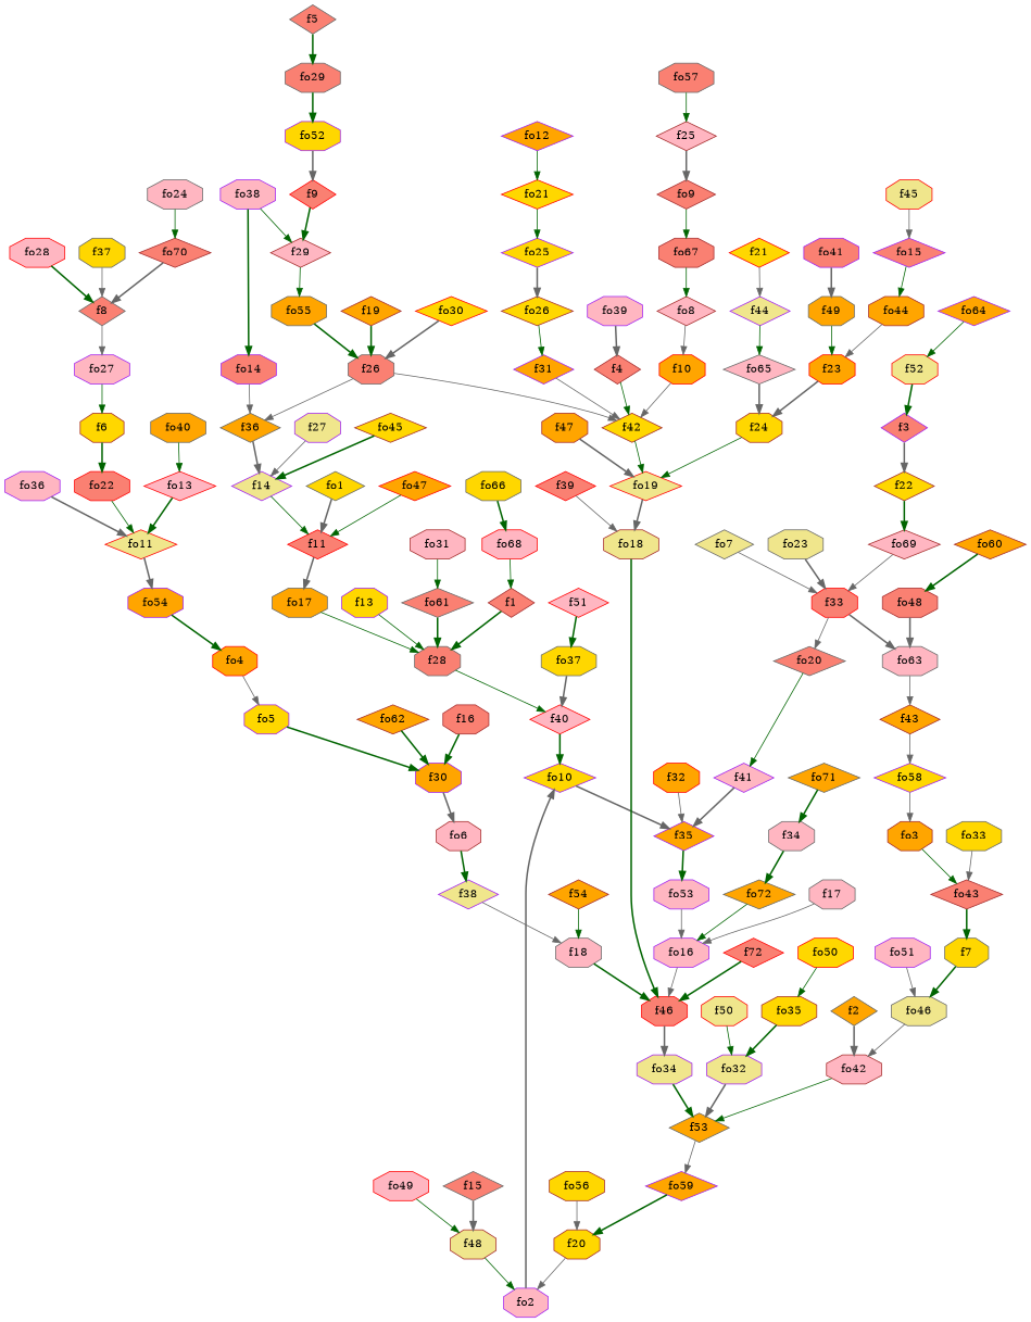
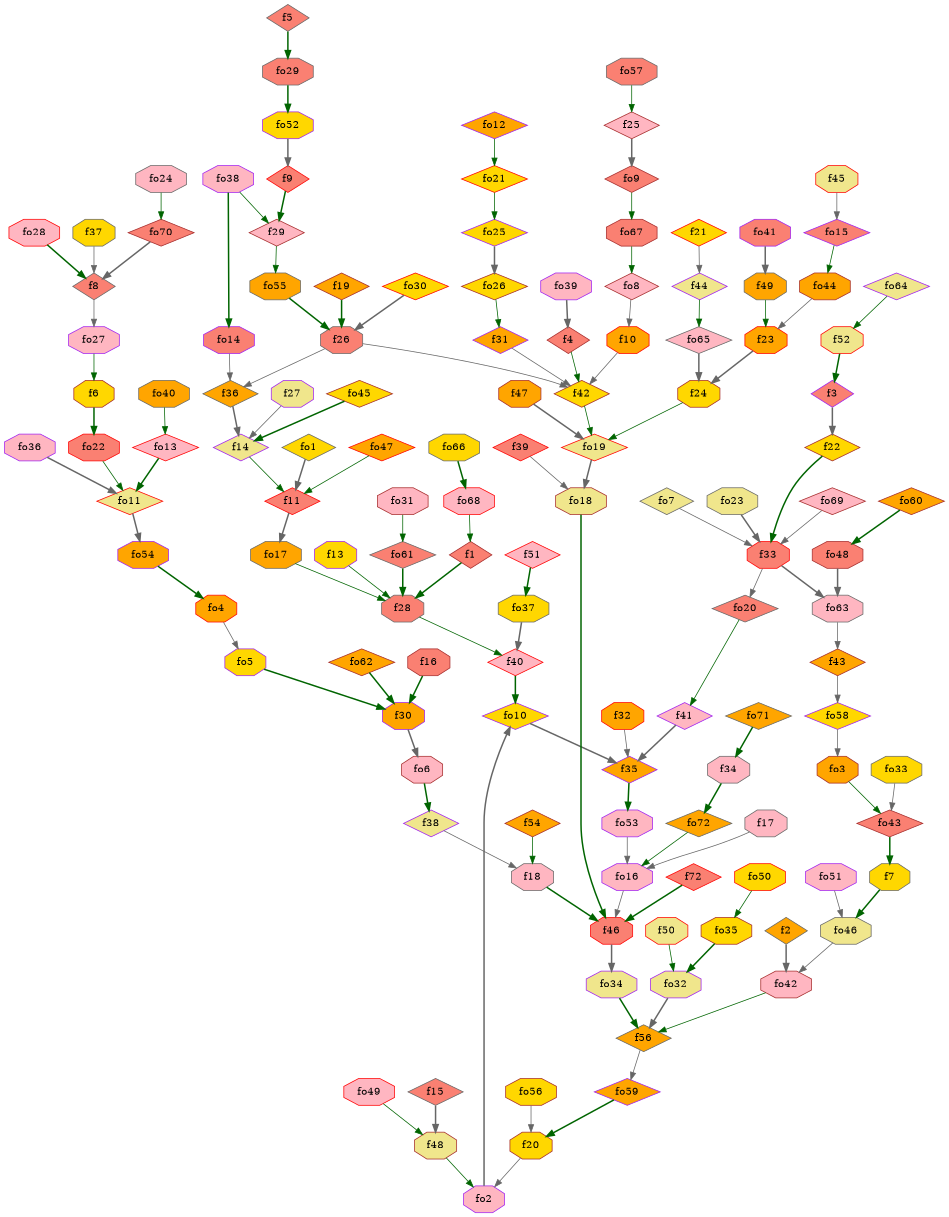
  strict digraph {
    node [color=brown fillcolor=orange shape=octagon style=filled]
    edge [color=darkgreen style=solid weight=2]
    f1 [fillcolor=salmon shape=diamond]
    f28 [color=gray40 fillcolor=salmon]
    f40 [color=red fillcolor=lightpink shape=diamond]
    f2 [color=gray40 shape=diamond]
    fo42 [fillcolor=lightpink]
-   f53 [color=gray40 shape=diamond]
+   f53 [color=gray40 shape=diamond label=f56]
    f3 [color=purple fillcolor=salmon shape=diamond]
    f22 [fillcolor=gold shape=diamond]
    fo69 [fillcolor=lightpink shape=diamond]
    f4 [fillcolor=salmon shape=diamond]
    f42 [fillcolor=gold shape=diamond]
    fo19 [color=red fillcolor=khaki shape=diamond]
    f5 [color=gray40 fillcolor=salmon shape=diamond]
    fo29 [color=gray40 fillcolor=salmon]
    fo52 [color=purple fillcolor=gold]
    f6 [fillcolor=gold]
    fo22 [color=red fillcolor=salmon]
    fo11 [color=red fillcolor=khaki shape=diamond]
    f7 [color=gray40 fillcolor=gold]
    fo46 [color=gray40 fillcolor=khaki]
    f8 [color=gray40 fillcolor=salmon shape=diamond]
    fo27 [color=purple fillcolor=lightpink]
    f9 [color=red fillcolor=salmon shape=diamond]
    f29 [fillcolor=lightpink shape=diamond]
    fo55 [color=gray40]
    f10 [color=red]
    f11 [color=red fillcolor=salmon shape=diamond]
    fo17 [color=gray40]
    n29 [color=red fillcolor=salmon label=f72 shape=diamond]
    f46 [color=red fillcolor=salmon]
    fo34 [color=purple fillcolor=khaki]
    f13 [color=purple fillcolor=gold]
    f14 [color=purple fillcolor=khaki shape=diamond]
    f15 [color=gray40 fillcolor=salmon shape=diamond]
    f48 [fillcolor=khaki]
    fo2 [color=purple fillcolor=lightpink]
    f16 [fillcolor=salmon]
    f30 [color=purple]
    fo6 [fillcolor=lightpink]
    f17 [color=gray40 fillcolor=lightpink]
    fo16 [color=purple fillcolor=lightpink]
    f18 [color=gray40 fillcolor=lightpink]
    f19 [shape=diamond]
    f26 [color=gray40 fillcolor=salmon]
    f36 [color=gray40 shape=diamond]
    f20 [fillcolor=gold]
    fo10 [color=purple fillcolor=gold shape=diamond]
    f21 [color=red fillcolor=gold shape=diamond]
    f44 [color=purple fillcolor=khaki shape=diamond]
    fo65 [color=gray40 fillcolor=lightpink shape=diamond]
    f33 [color=red fillcolor=salmon]
    f23 [color=red]
    f24 [fillcolor=gold]
    fo18 [fillcolor=khaki]
    f25 [fillcolor=lightpink shape=diamond]
    fo9 [fillcolor=salmon shape=diamond]
    fo67 [fillcolor=salmon]
    f27 [color=purple fillcolor=khaki]
    f38 [color=purple fillcolor=khaki shape=diamond]
    f31 [color=purple shape=diamond]
    f32 [color=red]
    f35 [color=purple shape=diamond]
    fo53 [color=purple fillcolor=lightpink]
    fo20 [color=gray40 fillcolor=salmon shape=diamond]
    fo63 [color=gray40 fillcolor=lightpink]
    f41 [color=purple fillcolor=lightpink shape=diamond]
    f43 [shape=diamond]
    f34 [color=gray40 fillcolor=lightpink]
    fo72 [color=gray40 shape=diamond]
    f37 [color=gray40 fillcolor=gold]
    f39 [color=red fillcolor=salmon shape=diamond]
    fo58 [color=purple fillcolor=gold shape=diamond]
    fo3
    f45 [color=red fillcolor=khaki]
    fo15 [color=purple fillcolor=salmon shape=diamond]
    fo44
    f47
    f49 [color=gray40]
    f50 [color=red fillcolor=khaki]
    fo32 [color=purple fillcolor=khaki]
    f51 [color=red fillcolor=lightpink shape=diamond]
    fo37 [color=gray40 fillcolor=gold]
    f52 [color=red fillcolor=khaki]
    fo59 [color=purple shape=diamond]
    f54 [shape=diamond]
    fo1 [color=gray40 fillcolor=gold shape=diamond]
    fo43 [fillcolor=salmon shape=diamond]
    fo4 [color=red]
    fo5 [color=purple fillcolor=gold]
    fo7 [color=gray40 fillcolor=khaki shape=diamond]
    fo8 [fillcolor=lightpink shape=diamond]
    fo54 [color=purple]
    fo12 [color=purple shape=diamond]
    fo21 [color=red fillcolor=gold shape=diamond]
    fo25 [color=purple fillcolor=gold shape=diamond]
    fo13 [color=red fillcolor=lightpink shape=diamond]
    fo14 [color=purple fillcolor=salmon]
    fo26 [fillcolor=gold shape=diamond]
    fo23 [color=gray40 fillcolor=khaki]
    fo24 [color=gray40 fillcolor=lightpink]
    fo70 [fillcolor=salmon shape=diamond]
    fo28 [color=red fillcolor=lightpink]
    fo30 [color=red fillcolor=gold shape=diamond]
    fo31 [fillcolor=lightpink]
    fo61 [color=gray40 fillcolor=salmon shape=diamond]
    fo33 [color=gray40 fillcolor=gold]
    fo35 [fillcolor=gold]
    fo36 [color=purple fillcolor=lightpink]
    fo38 [color=purple fillcolor=lightpink]
    fo39 [color=purple fillcolor=lightpink]
    fo40 [color=gray40]
    fo41 [color=purple fillcolor=salmon]
    fo45 [fillcolor=gold shape=diamond]
    fo47 [color=red shape=diamond]
    fo48 [fillcolor=salmon]
    fo49 [color=red fillcolor=lightpink]
    fo50 [color=red fillcolor=gold]
    fo51 [color=purple fillcolor=lightpink]
    fo56 [fillcolor=gold]
    fo57 [color=gray40 fillcolor=salmon]
    fo71 [color=gray40 shape=diamond]
    fo60 [shape=diamond]
    fo62 [shape=diamond]
-   fo64 [color=purple shape=diamond]
+   fo64 [color=purple fillcolor=khaki shape=diamond]
    fo66 [color=gray40 fillcolor=gold]
    fo68 [color=red fillcolor=lightpink]
    f1 -> f28 [style=bold]
    f28 -> f40
    f40 -> fo10 [style=bold]
    f2 -> fo42 [color=gray40 style=bold]
    fo42 -> f53
    f53 -> fo59 [color=gray40]
    f3 -> f22 [color=gray40 style=bold]
-   f22 -> fo69 [style=bold]
+   f22 -> f33 [style=bold]
    fo69 -> f33 [color=gray40]
    f4 -> f42
    f42 -> fo19
    fo19 -> fo18 [color=gray40 style=bold]
    f5 -> fo29 [style=bold]
    fo29 -> fo52 [style=bold]
    fo52 -> f9 [color=gray40 style=bold]
    f6 -> fo22 [style=bold]
    fo22 -> fo11
    fo11 -> fo54 [color=gray40 style=bold]
    f7 -> fo46 [style=bold]
    fo46 -> fo42 [color=gray40]
    f8 -> fo27 [color=gray40]
    fo27 -> f6
    f9 -> f29 [style=bold]
    f29 -> fo55
    fo55 -> f26 [style=bold]
    f10 -> f42 [color=gray40]
    f11 -> fo17 [color=gray40 style=bold]
    fo17 -> f28
    n29 -> f46 [style=bold]
    f46 -> fo34 [color=gray40 style=bold]
    fo34 -> f53 [style=bold]
    f13 -> f28
    f14 -> f11
    f15 -> f48 [color=gray40 style=bold]
    f48 -> fo2
    fo2 -> fo10 [color=gray40 style=bold]
    f16 -> f30 [style=bold]
    f30 -> fo6 [color=gray40 style=bold]
    fo6 -> f38 [style=bold]
    f17 -> fo16 [color=gray40]
    fo16 -> f46 [color=gray40]
    f18 -> f46 [style=bold]
    f19 -> f26 [style=bold]
    f26 -> f42 [color=gray40]
    f26 -> f36 [color=gray40]
    f36 -> f14 [color=gray40 style=bold]
    f20 -> fo2 [color=gray40]
    fo10 -> f35 [color=gray40 style=bold]
    f21 -> f44 [color=gray40]
    f44 -> fo65
    fo65 -> f24 [color=gray40 style=bold]
    f33 -> fo20 [color=gray40]
    f33 -> fo63 [color=gray40 style=bold]
    f23 -> f24 [color=gray40 style=bold]
    f24 -> fo19
    fo18 -> f46 [style=bold]
    f25 -> fo9 [color=gray40 style=bold]
    fo9 -> fo67
    fo67 -> fo8
    f27 -> f14 [color=gray40]
    f38 -> f18 [color=gray40]
    f31 -> f42 [color=gray40]
    f32 -> f35 [color=gray40]
    f35 -> fo53 [style=bold]
    fo53 -> fo16 [color=gray40]
    fo20 -> f41
    fo63 -> f43 [color=gray40]
    f41 -> f35 [color=gray40 style=bold]
    f43 -> fo58 [color=gray40]
    f34 -> fo72 [style=bold]
    fo72 -> fo16
    f37 -> f8 [color=gray40]
    f39 -> fo18 [color=gray40]
    fo58 -> fo3 [color=gray40]
    fo3 -> fo43
    f45 -> fo15 [color=gray40]
    fo15 -> fo44
    fo44 -> f23 [color=gray40]
    f47 -> fo19 [color=gray40 style=bold]
    f49 -> f23
    f50 -> fo32
    fo32 -> f53 [color=gray40 style=bold]
    f51 -> fo37 [style=bold]
    fo37 -> f40 [color=gray40 style=bold]
    f52 -> f3 [style=bold]
    fo59 -> f20 [style=bold]
    f54 -> f18
    fo1 -> f11 [color=gray40 style=bold]
    fo43 -> f7 [style=bold]
    fo4 -> fo5 [color=gray40]
    fo5 -> f30 [style=bold]
    fo7 -> f33 [color=gray40]
    fo8 -> f10 [color=gray40]
    fo54 -> fo4 [style=bold]
    fo12 -> fo21
    fo21 -> fo25
    fo25 -> fo26 [color=gray40 style=bold]
    fo13 -> fo11 [style=bold]
    fo14 -> f36 [color=gray40]
    fo26 -> f31
    fo23 -> f33 [color=gray40 style=bold]
    fo24 -> fo70
    fo70 -> f8 [color=gray40 style=bold]
    fo28 -> f8 [style=bold]
    fo30 -> f26 [color=gray40 style=bold]
    fo31 -> fo61
    fo61 -> f28 [style=bold]
    fo33 -> fo43 [color=gray40]
    fo35 -> fo32 [style=bold]
    fo36 -> fo11 [color=gray40 style=bold]
    fo38 -> f29
    fo38 -> fo14 [style=bold]
    fo39 -> f4 [color=gray40 style=bold]
    fo40 -> fo13
    fo41 -> f49 [color=gray40 style=bold]
    fo45 -> f14 [style=bold]
    fo47 -> f11
    fo48 -> fo63 [color=gray40 style=bold]
    fo49 -> f48
    fo50 -> fo35
    fo51 -> fo46 [color=gray40]
    fo56 -> f20 [color=gray40]
    fo57 -> f25
    fo71 -> f34 [style=bold]
    fo60 -> fo48 [style=bold]
    fo62 -> f30 [style=bold]
    fo64 -> f52
    fo66 -> fo68 [style=bold]
    fo68 -> f1
  }
